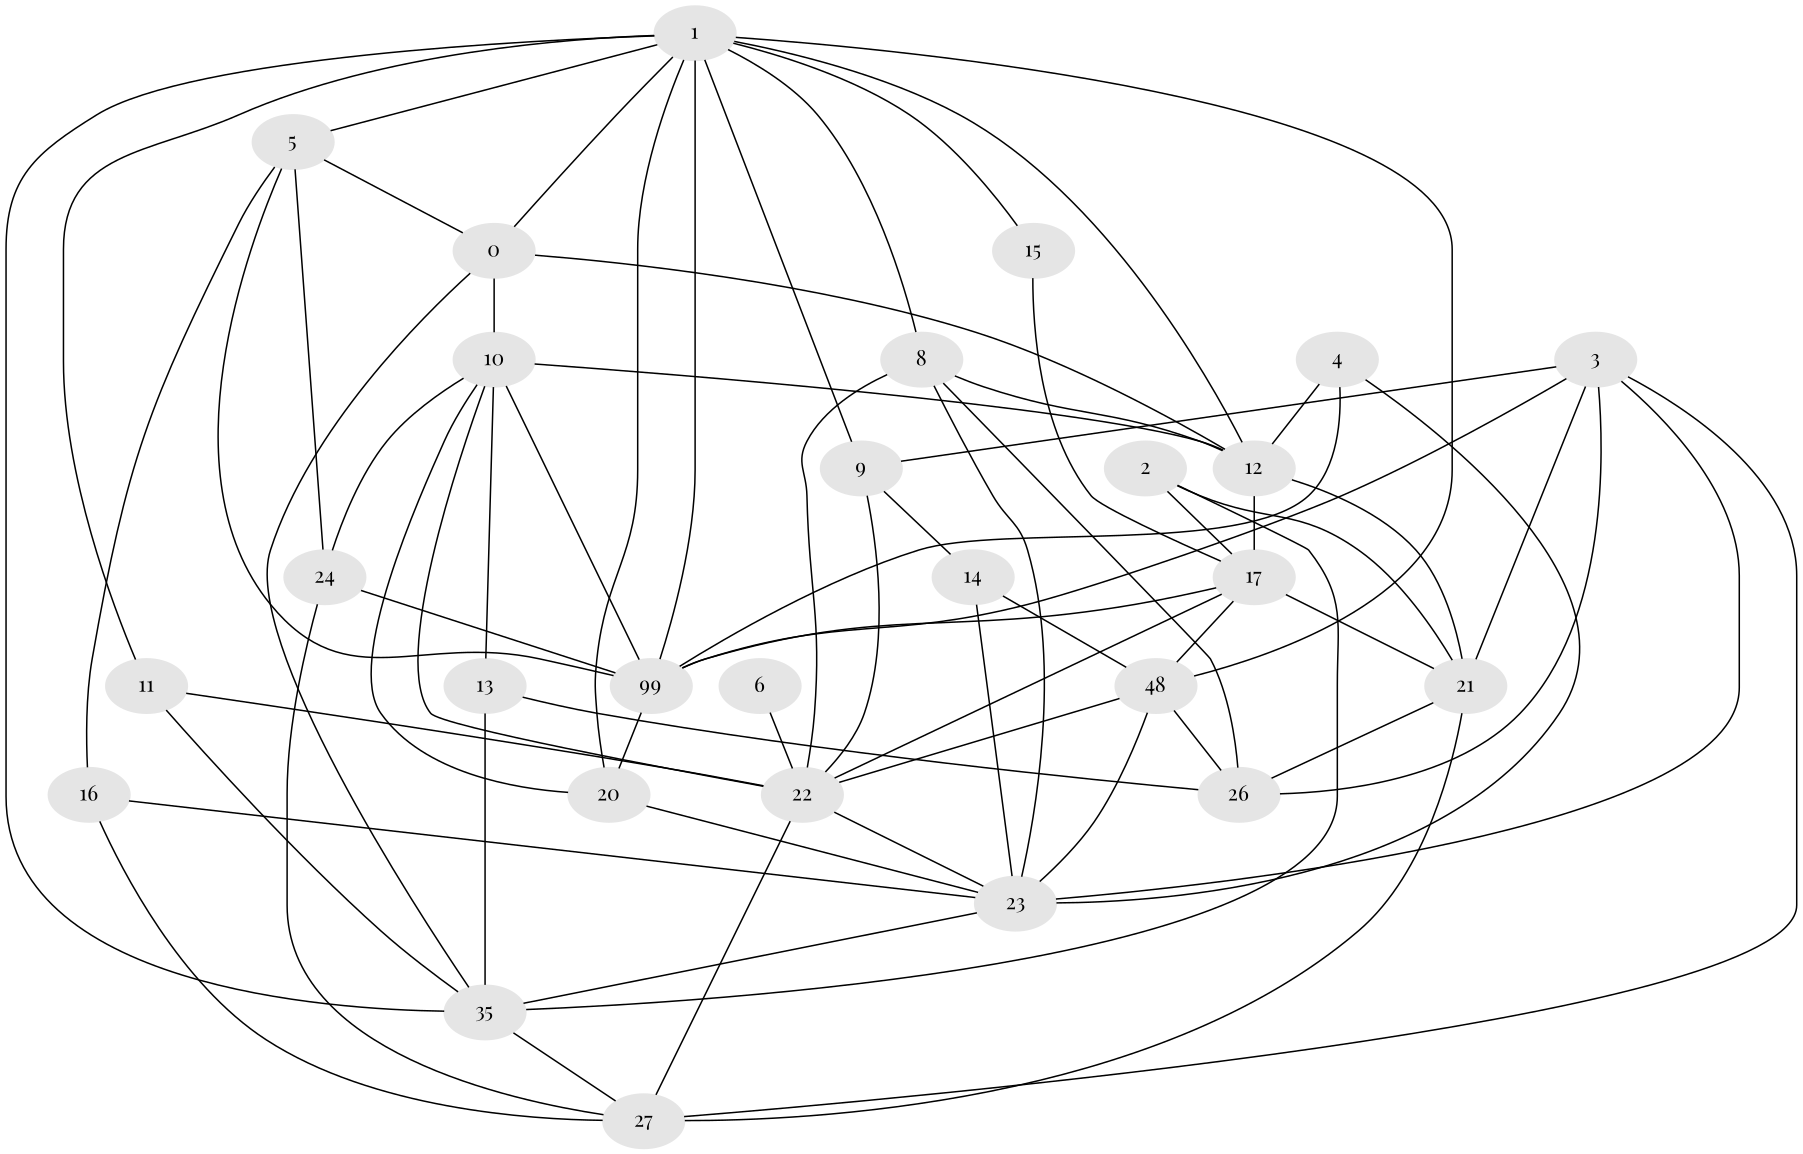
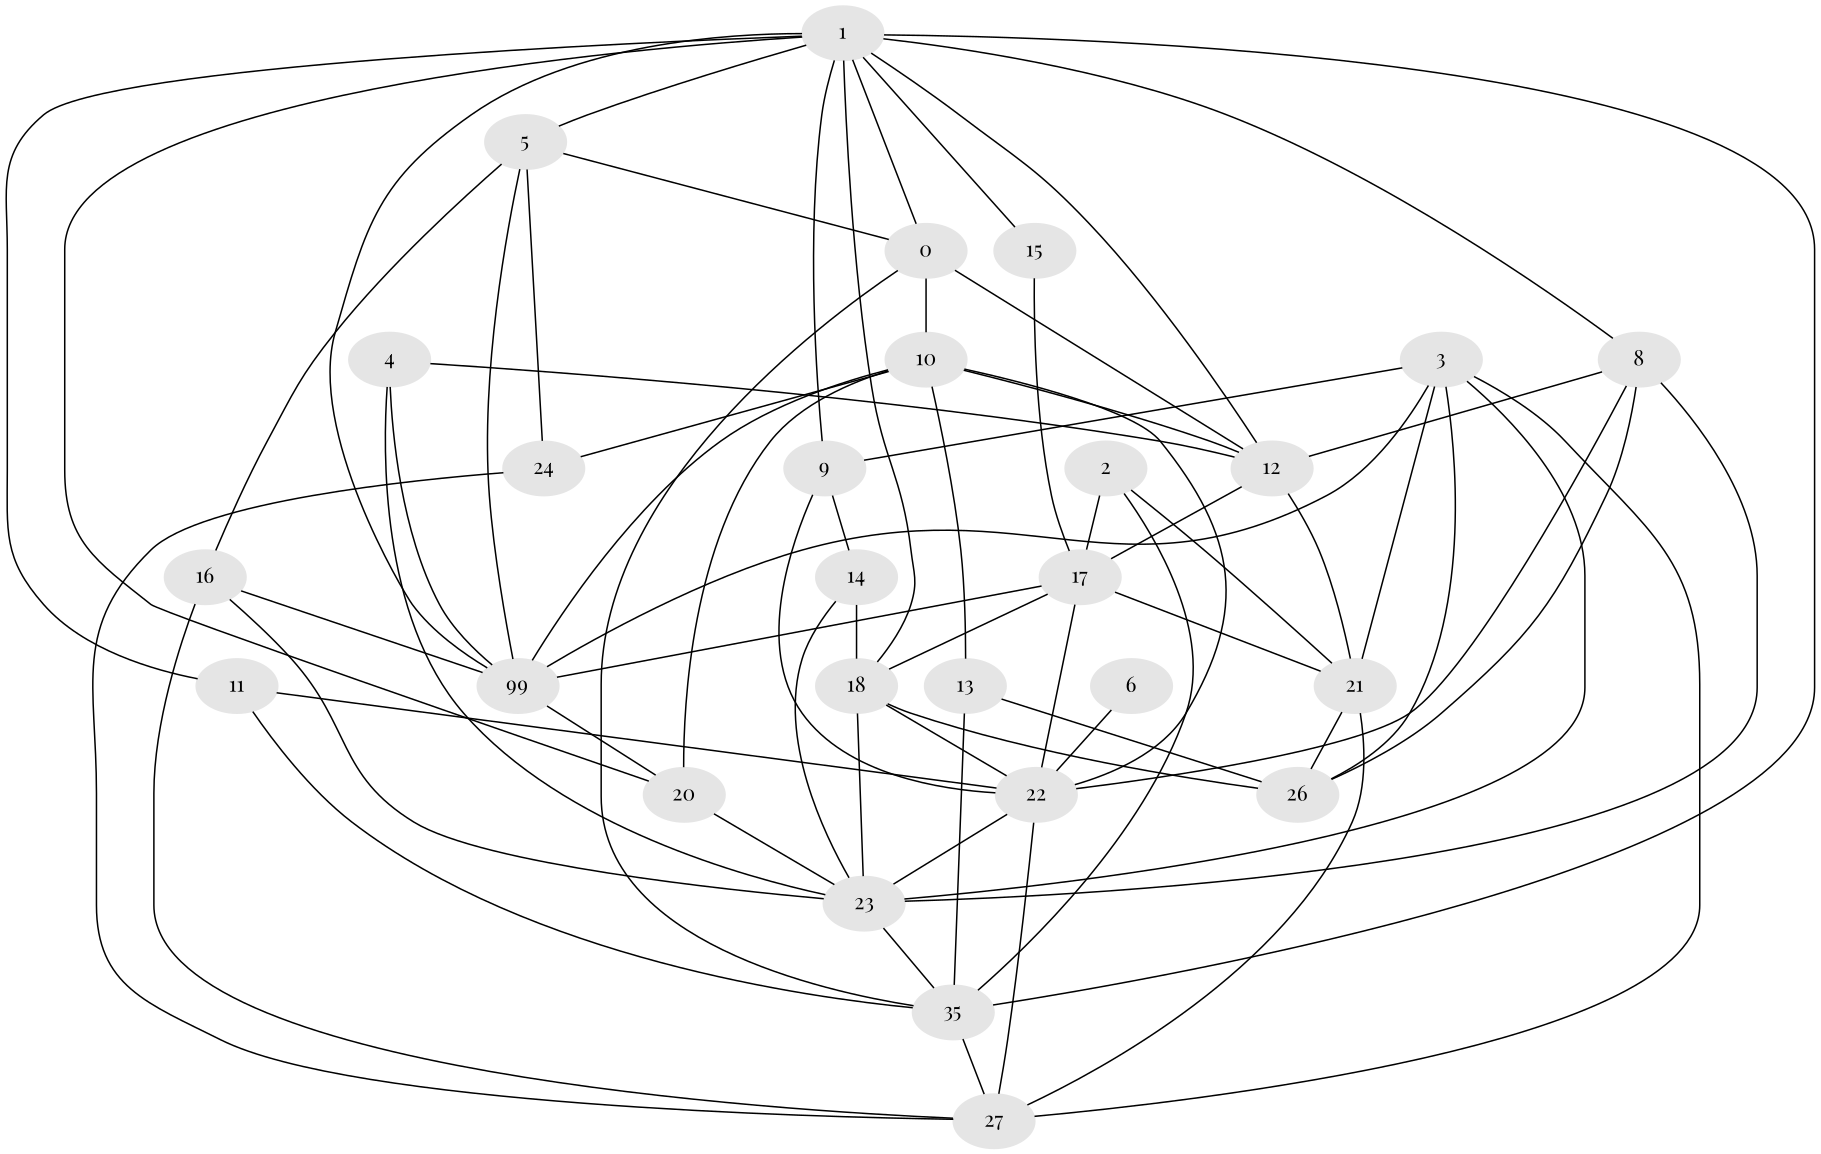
  graph {
    fontname="Playfair Display"
    node [color=gray90 fontname="Playfair Display" style=filled]
    edge [fontname="Playfair Display" weight=1.0]
    1
    5
    n3 [label=0]
    8
    9
    11
    15
-   18 [label=48]
+   18
    n9 [label=99]
    20
    n11 [label=35]
    12
    16
    24
    10
    23
    26
    22
    14
    17
    27
    2
    21
    3
    4
    6
    13
    1 -- 5
    1 -- n3
    1 -- 8
    1 -- 9
    1 -- 11
    1 -- 15
    1 -- 18
    1 -- n9
    1 -- 20
    1 -- n11
    1 -- 12
    5 -- n3
    5 -- n9
    5 -- 16
    5 -- 24
    n3 -- n11
    n3 -- 12
    n3 -- 10
    8 -- 12
    8 -- 23 [weight=2.0]
    8 -- 26
    8 -- 22
    9 -- 22
    9 -- 14
    11 -- n11
    11 -- 22 [weight=2.0]
    15 -- 17
    18 -- 23
    18 -- 26
    18 -- 22 [weight=2.0]
    n9 -- 20
    20 -- 23
    n11 -- 27
    12 -- 17
    12 -- 21
-   24 -- n9
+   16 -- n9
    16 -- 23
    16 -- 27
    24 -- 27
    10 -- n9
    10 -- 20
    10 -- 12
    10 -- 24
    10 -- 22
    10 -- 13
    23 -- n11
    22 -- 23
    22 -- 27
    14 -- 18
    14 -- 23
    17 -- 18
    17 -- n9
    17 -- 22
    17 -- 21
    2 -- n11
    2 -- 17
    2 -- 21
    21 -- 26
    21 -- 27
    3 -- 9
    3 -- n9
    3 -- 23
    3 -- 26
    3 -- 27
    3 -- 21
    4 -- n9
    4 -- 12
    4 -- 23
    6 -- 22 [weight=2.0]
    13 -- n11 [weight=2.0]
    13 -- 26
  }
